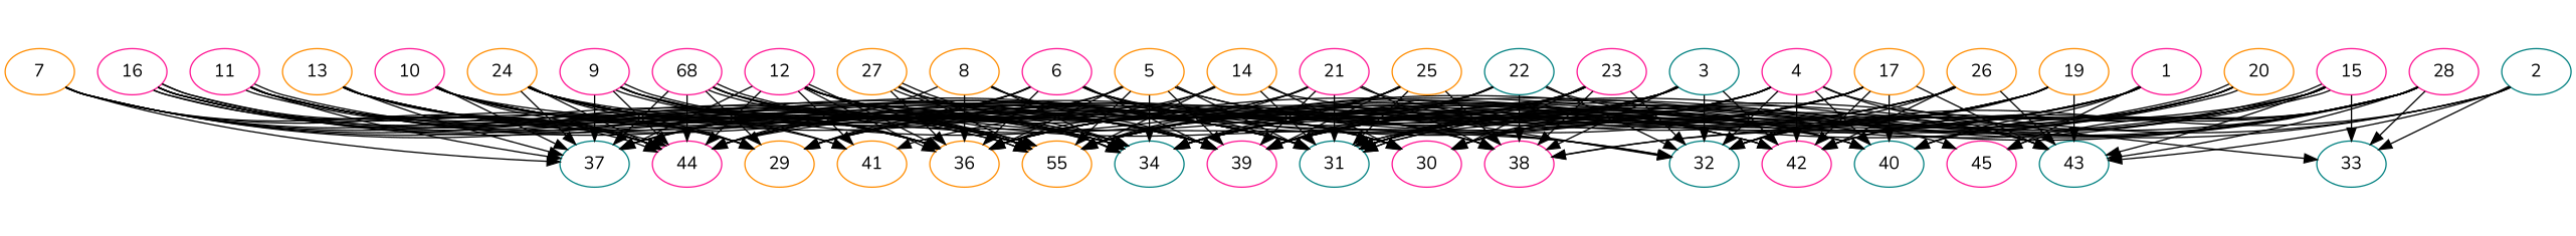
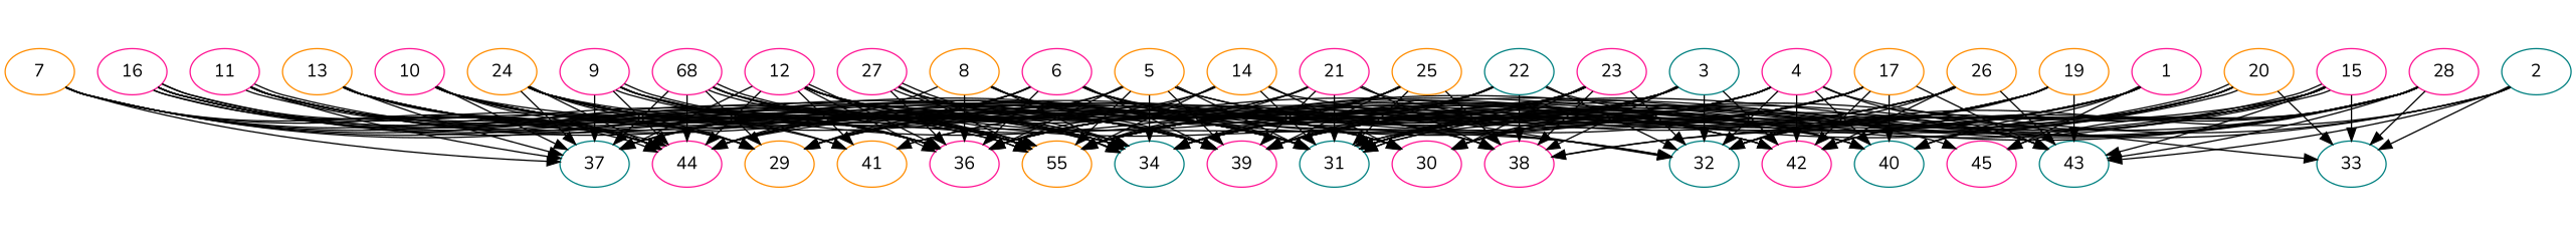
  digraph {
    fontname=Nunito
    node [alpha=0.09 color=deeppink fontname=Nunito]
    edge [fontname=Nunito]
    1 [alpha=0.15 expect_size=49473536]
    31 [alpha=0.13 color=teal expect_size=42667008]
    32 [alpha=0.10 color=teal expect_size=36406272]
    34 [color=teal expect_size=28529664]
    n5 [alpha=0.14 color=darkorange expect_size=22142976 label=55]
    39 [alpha=0.04 expect_size=32408576]
    40 [alpha=0.03 color=teal expect_size=8035328]
    45 [alpha=0.19 expect_size=47296512]
    2 [alpha=0.17 color=teal expect_size=17359872]
    30 [alpha=0.18 expect_size=39906304]
    33 [alpha=0.06 color=teal expect_size=33241088]
    43 [alpha=0.05 color=teal expect_size=11976704]
    42 [alpha=0.05 expect_size=35245056]
    3 [alpha=0.07 color=teal expect_size=47787008]
    37 [alpha=0.04 color=teal expect_size=29512704]
    38 [alpha=0.08 expect_size=36717568]
    41 [alpha=0.20 color=darkorange expect_size=51097600]
    4 [alpha=0.17 expect_size=52297728]
    29 [alpha=0.10 color=darkorange expect_size=31078400]
-   36 [alpha=0.10 color=darkorange expect_size=44338176]
+   36 [alpha=0.10 expect_size=44338176]
    44 [alpha=0.08 expect_size=26891264]
    5 [alpha=0.07 color=darkorange expect_size=35500032]
    6 [expect_size=34012160]
    7 [alpha=0.11 color=darkorange expect_size=17107968]
    8 [alpha=0.03 color=darkorange expect_size=18883584]
    9 [alpha=0.11 expect_size=43877376]
    10 [alpha=0.15 expect_size=45556736]
    11 [alpha=0.11 expect_size=20449280]
    12 [alpha=0.05 expect_size=9554944]
    13 [color=darkorange expect_size=50841600]
    14 [alpha=0.04 color=darkorange expect_size=19735552]
    15 [alpha=0.16 expect_size=13196288]
    16 [expect_size=28688384]
    17 [alpha=0.05 color=darkorange expect_size=49282048]
    n35 [alpha=0.12 expect_size=27969536 label=68]
    19 [alpha=0.04 color=darkorange expect_size=33954816]
    20 [alpha=0.01 color=darkorange expect_size=11881472]
    21 [alpha=0.17 expect_size=46666752]
    22 [alpha=0.19 color=teal expect_size=26220544]
    23 [alpha=0.18 expect_size=38817792]
    24 [alpha=0.17 color=darkorange expect_size=13710336]
    25 [color=darkorange expect_size=24075264]
    26 [alpha=0.14 color=darkorange expect_size=15607808]
-   27 [alpha=0.03 color=darkorange expect_size=37882880]
+   27 [alpha=0.03 expect_size=37882880]
    28 [alpha=0.18 expect_size=49631232]
    1 -> 31
    1 -> 32
    1 -> 34
    1 -> n5
    1 -> 39
    1 -> 40
    1 -> 45
    2 -> 32
    2 -> 39
    2 -> 30
    2 -> 33
    2 -> 43
    3 -> 31
    3 -> 32
    3 -> 34
    3 -> n5
    3 -> 39
    3 -> 30
    3 -> 42
    3 -> 37
    3 -> 38
    3 -> 41
    4 -> 31
    4 -> 32
    4 -> n5
    4 -> 40
    4 -> 33
    4 -> 43
    4 -> 42
    4 -> 37
    4 -> 29
    4 -> 36
    4 -> 44
    5 -> 31
    5 -> 34
    5 -> n5
    5 -> 39
    5 -> 40
    5 -> 45
    5 -> 37
    5 -> 29
    5 -> 36
    6 -> 31
    6 -> 32
    6 -> 39
    6 -> 40
    6 -> 37
    6 -> 38
    6 -> 29
    6 -> 36
    6 -> 44
    7 -> 31
    7 -> 34
    7 -> n5
    7 -> 39
    7 -> 37
    7 -> 29
    7 -> 36
    7 -> 44
+   8 -> 31
    8 -> 34
    8 -> 39
    8 -> 30
    8 -> 36
    8 -> 44
    9 -> 34
    9 -> 34
    9 -> n5
    9 -> 30
    9 -> 42
    9 -> 37
    9 -> 36
    9 -> 44
    10 -> 31
    10 -> 34
    10 -> n5
    10 -> 39
    10 -> 40
    10 -> 37
    10 -> 29
    10 -> 36
    10 -> 44
    11 -> 31
    11 -> n5
    11 -> n5
    11 -> 39
    11 -> 30
    11 -> 37
    11 -> 41
    11 -> 36
    11 -> 44
    12 -> 31
    12 -> 32
    12 -> n5
    12 -> 39
    12 -> 42
    12 -> 37
    12 -> 38
    12 -> 41
    12 -> 36
    12 -> 36
    12 -> 44
    13 -> 31
    13 -> 34
    13 -> n5
    13 -> 30
    13 -> 37
    13 -> 36
    13 -> 44
    14 -> 31
    14 -> 32
    14 -> n5
    14 -> 30
    14 -> 36
    14 -> 44
    15 -> 31
    15 -> 31
    15 -> 32
    15 -> n5
    15 -> 39
    15 -> 40
    15 -> 33
    15 -> 43
    15 -> 42
    15 -> 44
    16 -> 31
    16 -> 34
    16 -> n5
    16 -> n5
    16 -> 39
    16 -> 29
    16 -> 36
    16 -> 44
    16 -> 44
    17 -> 31
    17 -> 34
    17 -> n5
    17 -> 39
    17 -> 40
    17 -> 30
    17 -> 43
    17 -> 42
    17 -> 29
    17 -> 36
    n35 -> 31
    n35 -> 34
    n35 -> 34
    n35 -> n5
    n35 -> 39
    n35 -> 42
    n35 -> 37
    n35 -> 29
    n35 -> 44
    19 -> 31
    19 -> 32
    19 -> 34
    19 -> n5
    19 -> 39
    19 -> 30
    19 -> 43
    20 -> 31
    20 -> 31
    20 -> 32
    20 -> 34
+   20 -> 33
    20 -> 42
    20 -> 38
    20 -> 36
    21 -> 31
    21 -> n5
    21 -> 39
    21 -> 43
    21 -> 38
    21 -> 29
    21 -> 44
    22 -> 32
    22 -> 34
    22 -> 39
    22 -> 43
    22 -> 38
    22 -> 29
    22 -> 36
+   22 -> 44
    23 -> 31
    23 -> 32
    23 -> 34
    23 -> n5
    23 -> 39
    23 -> 30
    23 -> 38
+   23 -> 41
    23 -> 36
    24 -> 31
    24 -> 32
    24 -> 34
    24 -> n5
    24 -> 39
    24 -> 37
    24 -> 38
    24 -> 41
    24 -> 29
    24 -> 36
    24 -> 44
    25 -> 31
    25 -> 34
    25 -> n5
    25 -> 39
    25 -> 38
    25 -> 36
    26 -> 31
    26 -> 32
    26 -> 34
    26 -> n5
    26 -> 43
    26 -> 42
    26 -> 36
    27 -> 34
    27 -> 34
    27 -> n5
    27 -> 39
    27 -> 30
    27 -> 36
    28 -> 34
    28 -> n5
    28 -> 39
    28 -> 40
    28 -> 45
    28 -> 30
    28 -> 33
    28 -> 43
    28 -> 42
    28 -> 38
  }
